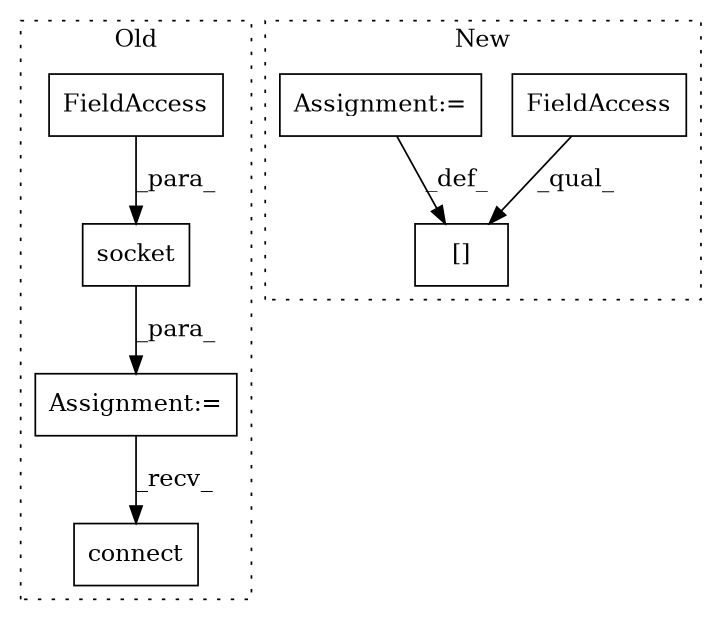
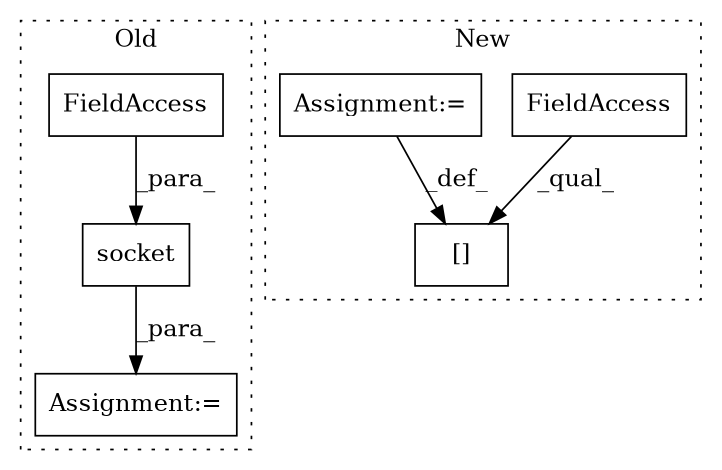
  digraph {
    node [a=32 l=1 shape=box]
    n1 [l="7,1" label=socket s="1946,1986"]
    n2 [a=7 label="Assignment:=" s=1938]
    n3 [a=22 l=14 label=FieldAccess s=1953]
-   n4 [l="15,2" label=connect s="2010,2053"]
    n5 [a=2 l="21,1" label="[]" s="4624,4691"]
    n6 [a=22 l=20 label=FieldAccess s=4624]
    n7 [a=7 label="Assignment:=" s=4692]
    subgraph cluster_1 {
      label=Old
      style=dotted
      n1
      n2
      n3
-     n4
    }
    subgraph cluster_2 {
      label=New
      style=dotted
      n5
      n6
      n7
    }
    n1 -> n2 [label=_para_]
-   n2 -> n4 [label=_recv_]
    n3 -> n1 [label=_para_]
    n6 -> n5 [label=_qual_]
    n7 -> n5 [label=_def_]
  }
